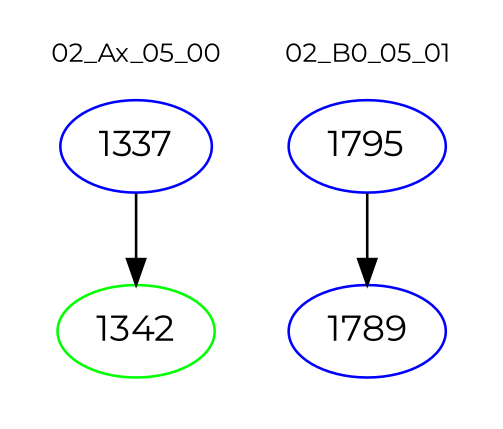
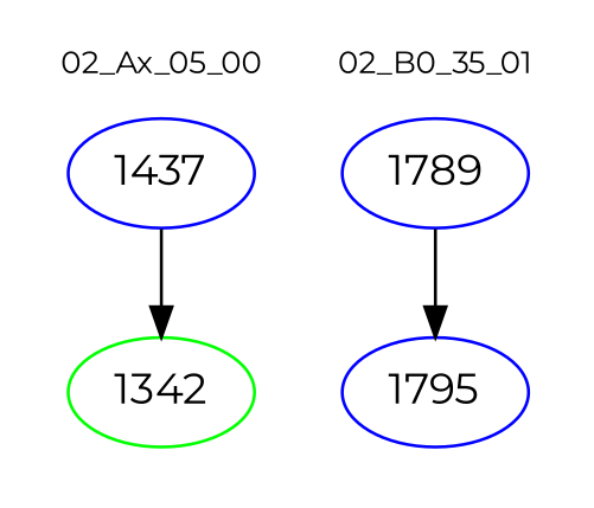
  digraph {
    fontname=Montserrat
    node [color=blue fontname=Montserrat]
    edge [color=black fontname=Montserrat]
-   n1 [label=1337]
+   n1 [label=1437]
    n2 [color=green label=1342]
    n3 [label=1789]
    n4 [label=1795]
    subgraph cluster_1 {
      color=white
      fontsize=10
      label="02_Ax_05_00"
      n1
      n2
    }
    subgraph cluster_2 {
      color=white
      fontsize=10
-     label="02_B0_05_01"
+     label="02_B0_35_01"
      n3
      n4
    }
    n1 -> n2
-   n4 -> n3
+   n3 -> n4
  }
